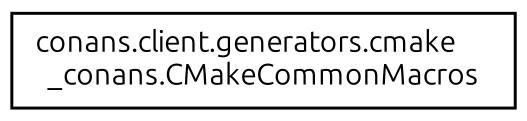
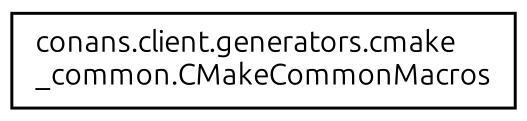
  digraph {
    rankdir=LR
    fontname=Ubuntu
-   n1 [color=black fillcolor=white fontname=Ubuntu fontsize=10 height=0.2 label="conans.client.generators.cmake\l_conans.CMakeCommonMacros" shape=record style=filled width=0.4]
+   n1 [color=black fillcolor=white fontname=Ubuntu fontsize=10 height=0.2 label="conans.client.generators.cmake\l_common.CMakeCommonMacros" shape=record style=filled width=0.4]
  }
